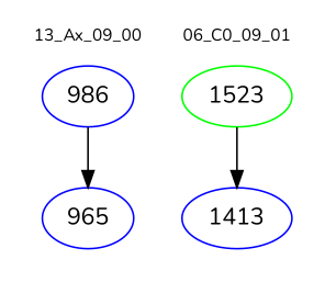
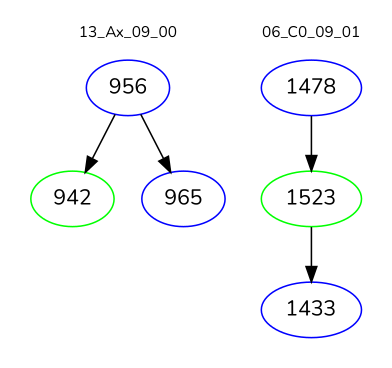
  digraph {
    fontname=Nunito
    node [color=blue fontname=Nunito]
    edge [color=black fontname=Nunito]
-   n1 [label=986]
+   n1 [label=956]
+   n2 [color=green label=942]
    n3 [label=965]
-   n5 [label=1413]
+   n4 [label=1478]
+   n5 [label=1433]
    n6 [color=green label=1523]
    subgraph cluster_1 {
      color=white
      fontsize=10
      label="13_Ax_09_00"
      n1
+     n2
      n3
    }
    subgraph cluster_2 {
      color=white
      fontsize=10
      label="06_C0_09_01"
+     n4
      n5
      n6
    }
+   n1 -> n2
    n1 -> n3
+   n4 -> n6
    n6 -> n5
  }
